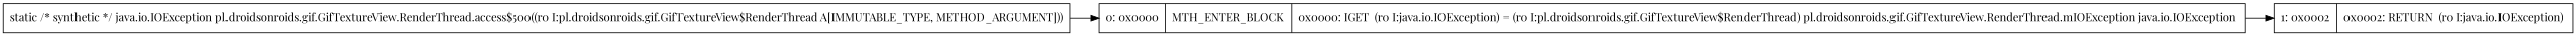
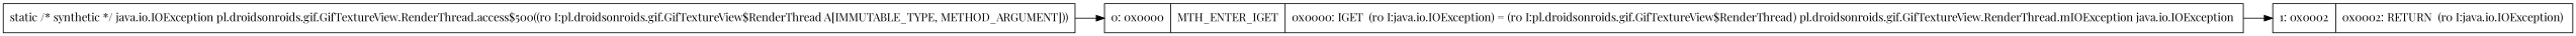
  digraph {
    rankdir=LR
    fontname="Playfair Display"
    node [shape=record fontname="Playfair Display"]
    edge [fontname="Playfair Display"]
-   n1 [label="{0\:\ 0x0000|MTH_ENTER_BLOCK\l|0x0000: IGET  (r0 I:java.io.IOException) = (r0 I:pl.droidsonroids.gif.GifTextureView$RenderThread) pl.droidsonroids.gif.GifTextureView.RenderThread.mIOException java.io.IOException \l}"]
+   n1 [label="{0\:\ 0x0000|MTH_ENTER_IGET\l|0x0000: IGET  (r0 I:java.io.IOException) = (r0 I:pl.droidsonroids.gif.GifTextureView$RenderThread) pl.droidsonroids.gif.GifTextureView.RenderThread.mIOException java.io.IOException \l}"]
    n2 [label="{1\:\ 0x0002|0x0002: RETURN  (r0 I:java.io.IOException) \l}"]
    n3 [label="{static \/* synthetic *\/ java.io.IOException pl.droidsonroids.gif.GifTextureView.RenderThread.access$500((r0 I:pl.droidsonroids.gif.GifTextureView$RenderThread A[IMMUTABLE_TYPE, METHOD_ARGUMENT])) }"]
    n1 -> n2
    n3 -> n1
  }
